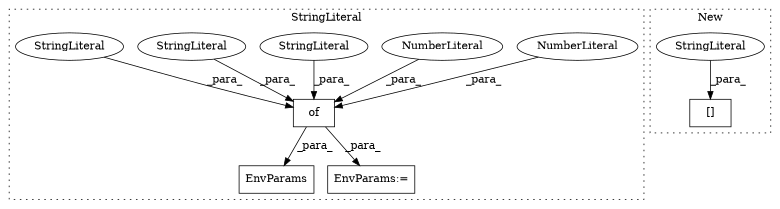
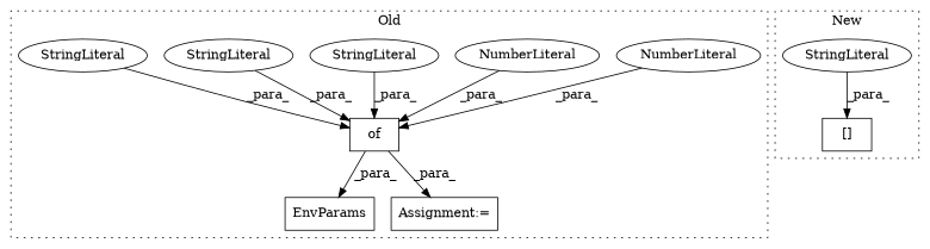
  digraph {
    node [a=45 l=1 shape=ellipse]
    n1 [a=32 l="10,1" label=EnvParams s="2275,2314" shape=box]
    n2 [a=32 l="3,1" label=of s="2205,2257" shape=box]
    n3 [a=34 label=NumberLiteral s=2256]
    n4 [a=34 l=2 label=NumberLiteral s=2226]
    n5 [l=9 label=StringLiteral s=2246]
    n6 [l=11 label=StringLiteral s=2229]
    n7 [l=17 label=StringLiteral s=2208]
-   n8 [a=7 label="EnvParams:=" s=2274 shape=box]
+   n8 [a=7 label="Assignment:=" s=2274 shape=box]
    n9 [a=2 l="22,1" label="[]" s="2461,2496" shape=box]
    n10 [l=13 label=StringLiteral s=2483]
    subgraph cluster_1 {
-     label=StringLiteral
+     label=Old
      style=dotted
      n1
      n2
      n3
      n4
      n5
      n6
      n7
      n8
    }
    subgraph cluster_2 {
      label=New
      style=dotted
      n9
      n10
    }
    n2 -> n1 [label=_para_]
    n2 -> n8 [label=_para_]
    n3 -> n2 [label=_para_]
    n4 -> n2 [label=_para_]
    n5 -> n2 [label=_para_]
    n6 -> n2 [label=_para_]
    n7 -> n2 [label=_para_]
    n10 -> n9 [label=_para_]
  }
